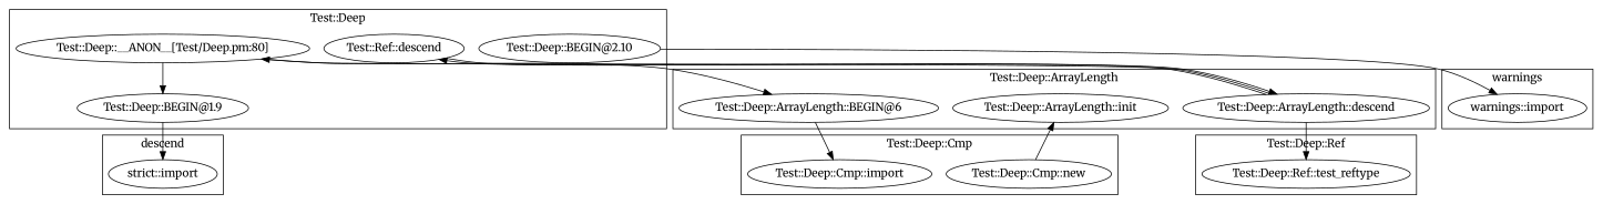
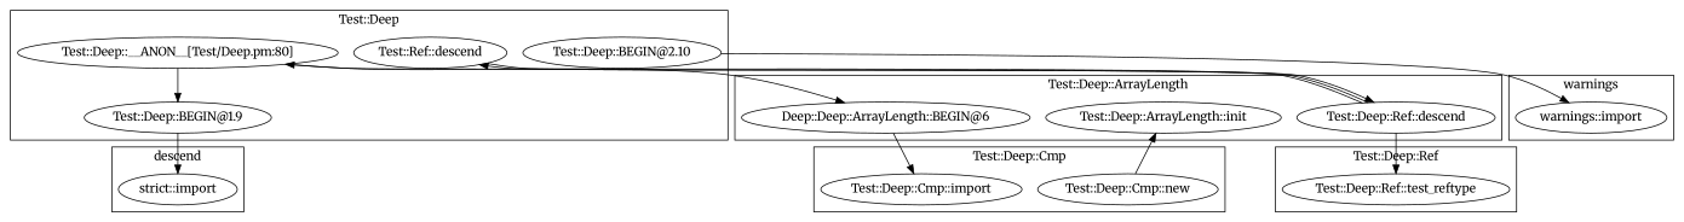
  digraph {
    fontname=Merriweather
    node [fontname=Merriweather]
    edge [fontname=Merriweather]
    n1 [label="Test::Ref::descend"]
    "Test::Deep::BEGIN@2.10"
    "Test::Deep::__ANON__[Test/Deep.pm:80]"
    "Test::Deep::BEGIN@1.9"
    "Test::Deep::ArrayLength::init"
-   "Test::Deep::ArrayLength::BEGIN@6"
-   "Test::Deep::ArrayLength::descend"
+   "Test::Deep::ArrayLength::BEGIN@6" [label="Deep::Deep::ArrayLength::BEGIN@6"]
+   "Test::Deep::ArrayLength::descend" [label="Test::Deep::Ref::descend"]
    "warnings::import"
    "strict::import"
    "Test::Deep::Ref::test_reftype"
    "Test::Deep::Cmp::import"
    "Test::Deep::Cmp::new"
    subgraph cluster_1 {
      label="Test::Deep"
      n1
      "Test::Deep::BEGIN@2.10"
      "Test::Deep::__ANON__[Test/Deep.pm:80]"
      "Test::Deep::BEGIN@1.9"
    }
    subgraph cluster_2 {
      label="Test::Deep::ArrayLength"
      "Test::Deep::ArrayLength::init"
      "Test::Deep::ArrayLength::BEGIN@6"
      "Test::Deep::ArrayLength::descend"
    }
    subgraph cluster_3 {
      label=warnings
      "warnings::import"
    }
    subgraph cluster_4 {
      label=descend
      "strict::import"
    }
    subgraph cluster_5 {
      label="Test::Deep::Ref"
      "Test::Deep::Ref::test_reftype"
    }
    subgraph cluster_6 {
      label="Test::Deep::Cmp"
      "Test::Deep::Cmp::import"
      "Test::Deep::Cmp::new"
    }
    n1 -> "Test::Deep::ArrayLength::descend"
    "Test::Deep::BEGIN@2.10" -> "warnings::import"
    "Test::Deep::__ANON__[Test/Deep.pm:80]" -> "Test::Deep::BEGIN@1.9"
    "Test::Deep::__ANON__[Test/Deep.pm:80]" -> "Test::Deep::ArrayLength::BEGIN@6"
    "Test::Deep::BEGIN@1.9" -> "strict::import"
    "Test::Deep::ArrayLength::BEGIN@6" -> "Test::Deep::Cmp::import"
    "Test::Deep::ArrayLength::descend" -> n1
    "Test::Deep::ArrayLength::descend" -> "Test::Deep::__ANON__[Test/Deep.pm:80]"
    "Test::Deep::ArrayLength::descend" -> "Test::Deep::Ref::test_reftype"
    "Test::Deep::Cmp::new" -> "Test::Deep::ArrayLength::init"
  }
